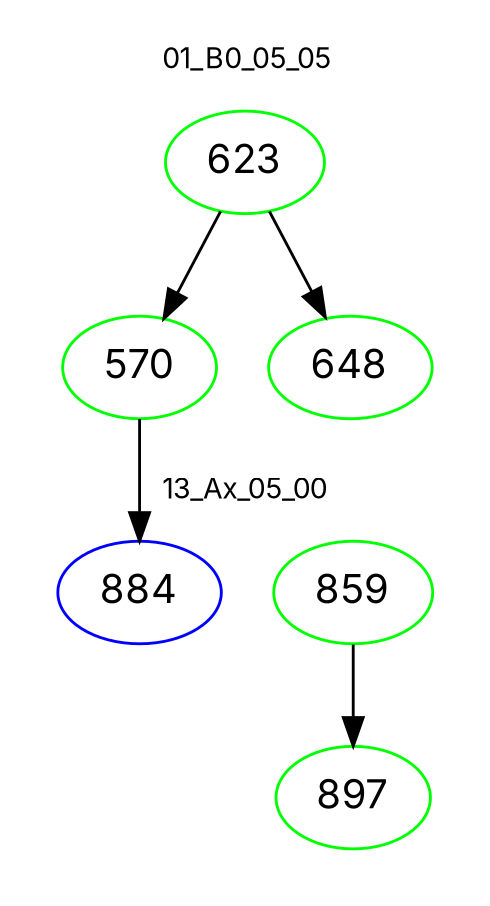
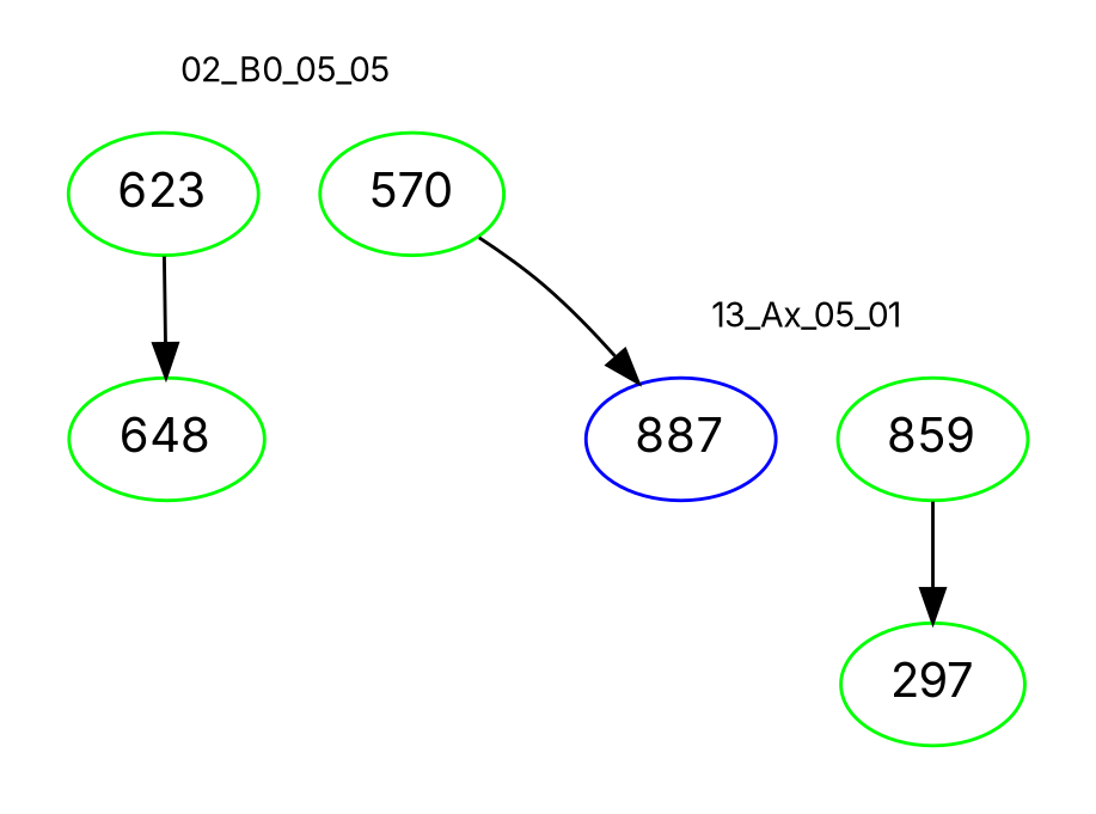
  digraph {
    fontname=Inter
    node [color=green fontname=Inter]
    edge [color=black fontname=Inter]
    n1 [label=859]
-   n2 [label=897]
-   n3 [color=blue label=884]
+   n2 [label=297]
+   n3 [color=blue label=887]
    n4 [label=623]
    n5 [label=570]
    n6 [label=648]
    subgraph cluster_1 {
      color=white
      fontsize=10
-     label="13_Ax_05_00"
+     label="13_Ax_05_01"
      n1
      n2
      n3
    }
    subgraph cluster_2 {
      color=white
      fontsize=10
-     label="01_B0_05_05"
+     label="02_B0_05_05"
      n4
      n5
      n6
    }
    n1 -> n2
-   n4 -> n5
    n4 -> n6
    n5 -> n3
  }
